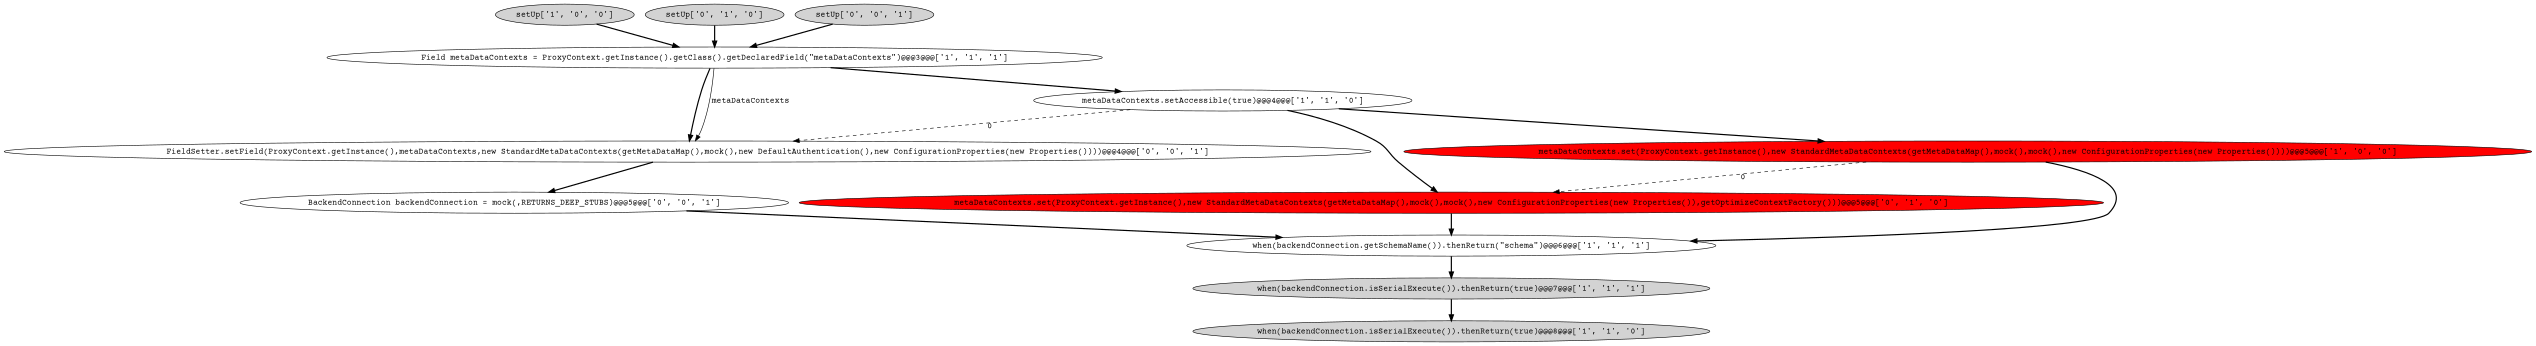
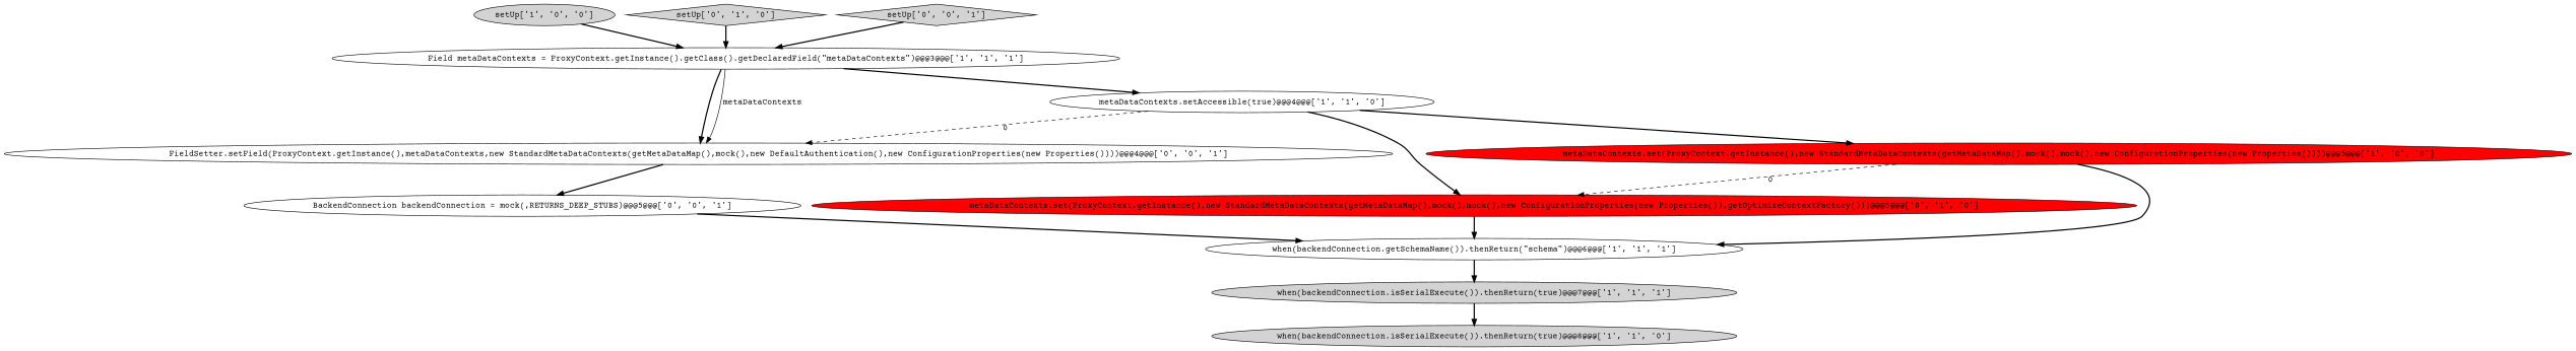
  digraph {
    fontname="Courier Prime"
    node [fillcolor=white fontname="Courier Prime" shape=ellipse style=filled]
    edge [fontname="Courier Prime" style=bold]
    n1 [label="Field metaDataContexts = ProxyContext.getInstance().getClass().getDeclaredField(\"metaDataContexts\")@@@3@@@['1', '1', '1']"]
    n2 [label="FieldSetter.setField(ProxyContext.getInstance(),metaDataContexts,new StandardMetaDataContexts(getMetaDataMap(),mock(),new DefaultAuthentication(),new ConfigurationProperties(new Properties())))@@@4@@@['0', '0', '1']"]
    n3 [label="metaDataContexts.setAccessible(true)@@@4@@@['1', '1', '0']"]
    n4 [label="BackendConnection backendConnection = mock(,RETURNS_DEEP_STUBS)@@@5@@@['0', '0', '1']"]
    n5 [fillcolor=red label="metaDataContexts.set(ProxyContext.getInstance(),new StandardMetaDataContexts(getMetaDataMap(),mock(),mock(),new ConfigurationProperties(new Properties()),getOptimizeContextFactory()))@@@5@@@['0', '1', '0']"]
    n6 [fillcolor=red label="metaDataContexts.set(ProxyContext.getInstance(),new StandardMetaDataContexts(getMetaDataMap(),mock(),mock(),new ConfigurationProperties(new Properties())))@@@5@@@['1', '0', '0']"]
    n7 [label="when(backendConnection.getSchemaName()).thenReturn(\"schema\")@@@6@@@['1', '1', '1']"]
    n8 [fillcolor=lightgray label="when(backendConnection.isSerialExecute()).thenReturn(true)@@@7@@@['1', '1', '1']"]
    n9 [fillcolor=lightgray label="when(backendConnection.isSerialExecute()).thenReturn(true)@@@8@@@['1', '1', '0']"]
    n10 [fillcolor=lightgray label="setUp['1', '0', '0']"]
-   n11 [fillcolor=lightgray label="setUp['0', '1', '0']"]
-   n12 [fillcolor=lightgray label="setUp['0', '0', '1']"]
+   n11 [fillcolor=lightgray label="setUp['0', '1', '0']" shape=diamond]
+   n12 [fillcolor=lightgray label="setUp['0', '0', '1']" shape=diamond]
    n1 -> n2
    n1 -> n2 [label=metaDataContexts style=solid]
    n1 -> n3
    n2 -> n4
    n3 -> n2 [label=0 style=dashed]
    n3 -> n5
    n3 -> n6
    n4 -> n7
    n5 -> n7
    n6 -> n5 [label=0 style=dashed]
    n6 -> n7
    n7 -> n8
    n8 -> n9
    n10 -> n1
    n11 -> n1
    n12 -> n1
  }
